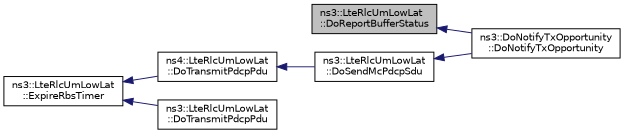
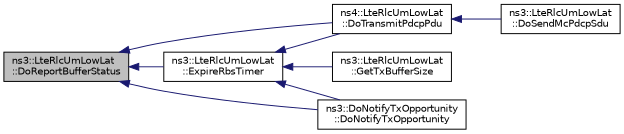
  digraph {
    rankdir=LR
    node [color=black fillcolor=white fontname=Helvetica fontsize=10 shape=record style=filled]
    edge [color=midnightblue dir=back fontname=Helvetica fontsize=10 labelfontname=Helvetica labelfontsize=10 style=solid]
    n1 [fillcolor=grey75 fontcolor=black height=0.2 label="ns3::LteRlcUmLowLat\l::DoReportBufferStatus" width=0.4]
    n2 [height=0.2 label="ns4::LteRlcUmLowLat\l::DoTransmitPdcpPdu" width=0.4]
    n3 [height=0.2 label="ns3::DoNotifyTxOpportunity\l::DoNotifyTxOpportunity" width=0.4]
    n4 [height=0.2 label="ns3::LteRlcUmLowLat\l::ExpireRbsTimer" width=0.4]
    n5 [height=0.2 label="ns3::LteRlcUmLowLat\l::DoSendMcPdcpSdu" width=0.4]
-   n6 [height=0.2 label="ns3::LteRlcUmLowLat\l::DoTransmitPdcpPdu" width=0.4]
+   n6 [height=0.2 label="ns3::LteRlcUmLowLat\l::GetTxBufferSize" width=0.4]
+   n1 -> n2
    n1 -> n3
+   n1 -> n4
    n2 -> n5
    n4 -> n2
-   n5 -> n3
+   n4 -> n3
    n4 -> n6
  }
